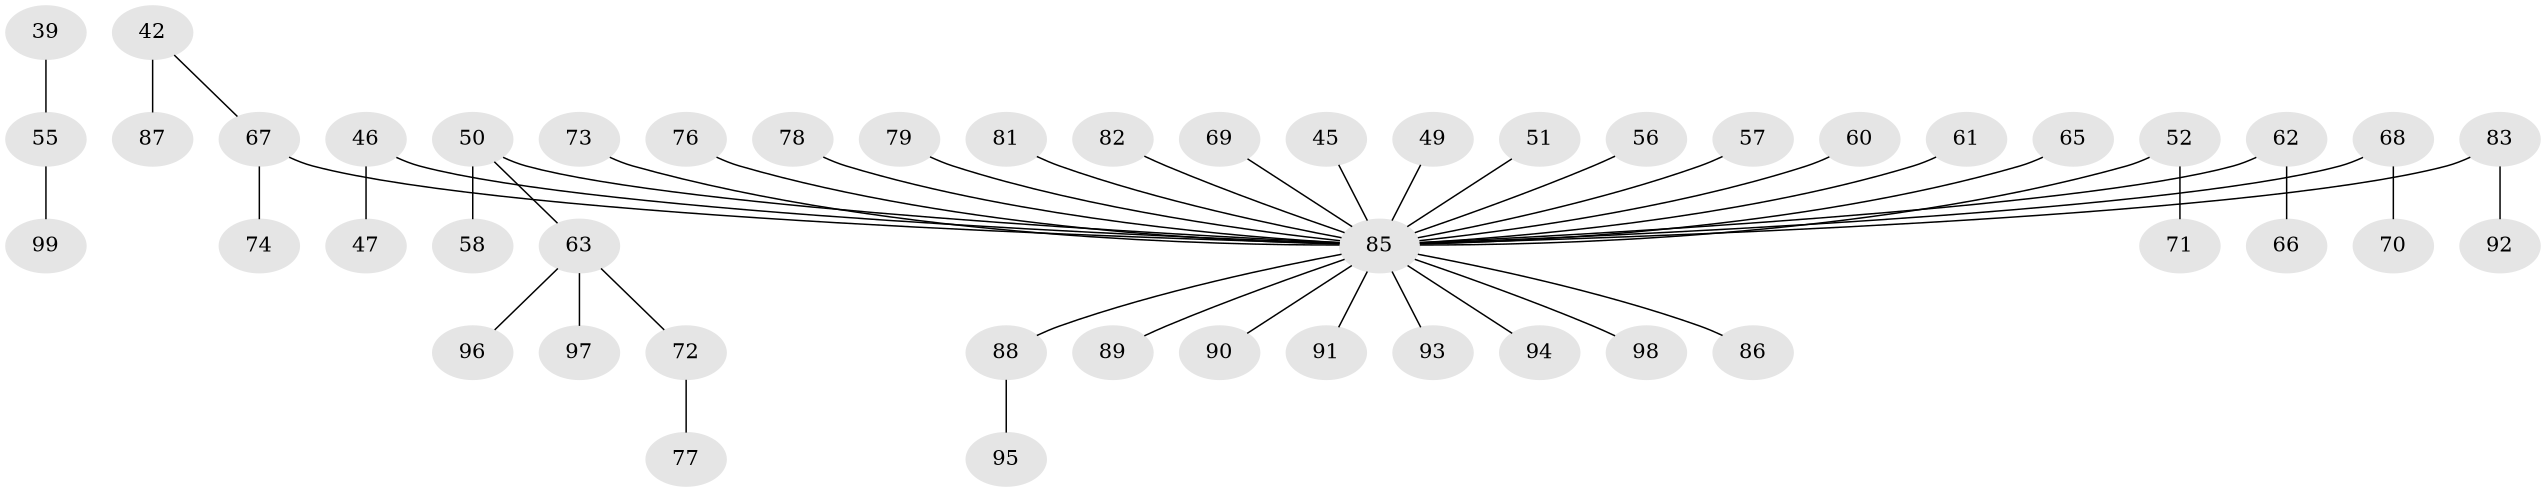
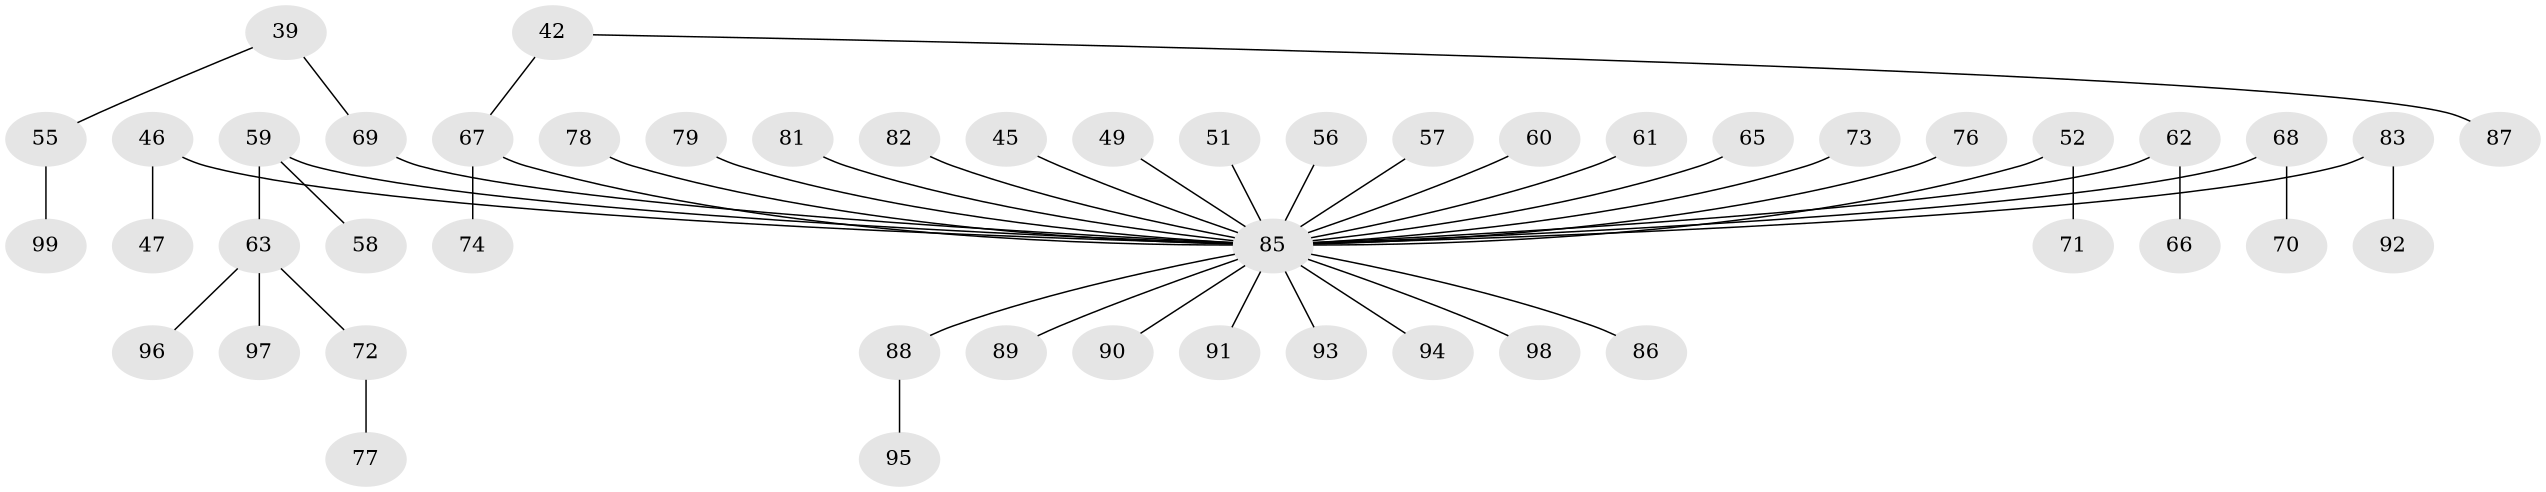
  graph {
    node [color=gray90 style=filled]
    39 [super="+28+37"]
    55
    69 [super="+21"]
    99
    85 [super="+44+75+84+36+40+41"]
    67 [super="+27"]
    74
    42
    87
    86
    88
    89
    90
    91
    93
    94
    98
    45
    46
    47
    49
-   50 [super="+32"]
+   50 [super="+32" label=59]
    58
    63
    72
    96
    97
    51
    52
    71
    56
    57
    60
    61
    62
    66
    77
    65
    68
    70
    73
    76
    78
    79
    81
    82
    83 [super="+33+34+38+80"]
    92
    95
    39 -- 55
+   39 -- 69
    55 -- 99
    69 -- 85
    85 -- 86
    85 -- 88
    85 -- 89
    85 -- 90
    85 -- 91
    85 -- 93
    85 -- 94
    85 -- 98
    67 -- 85
    67 -- 74
    42 -- 67
    42 -- 87
    88 -- 95
    45 -- 85
    46 -- 85
    46 -- 47
    49 -- 85
    50 -- 85
    50 -- 58
    50 -- 63
    63 -- 72
    63 -- 96
    63 -- 97
    72 -- 77
    51 -- 85
    52 -- 85
    52 -- 71
    56 -- 85
    57 -- 85
    60 -- 85
    61 -- 85
    62 -- 85
    62 -- 66
    65 -- 85
    68 -- 85
    68 -- 70
    73 -- 85
    76 -- 85
    78 -- 85
    79 -- 85
    81 -- 85
    82 -- 85
    83 -- 85
    83 -- 92
  }
